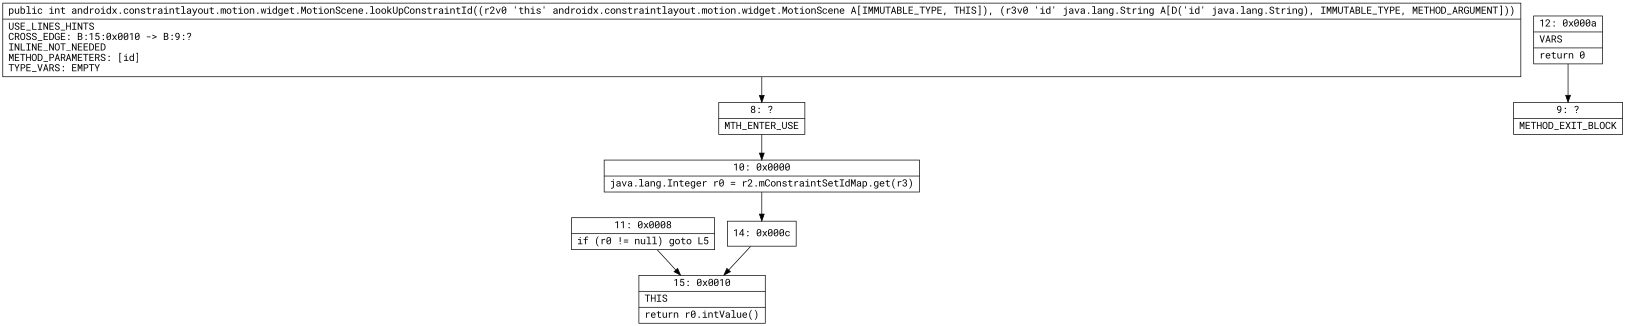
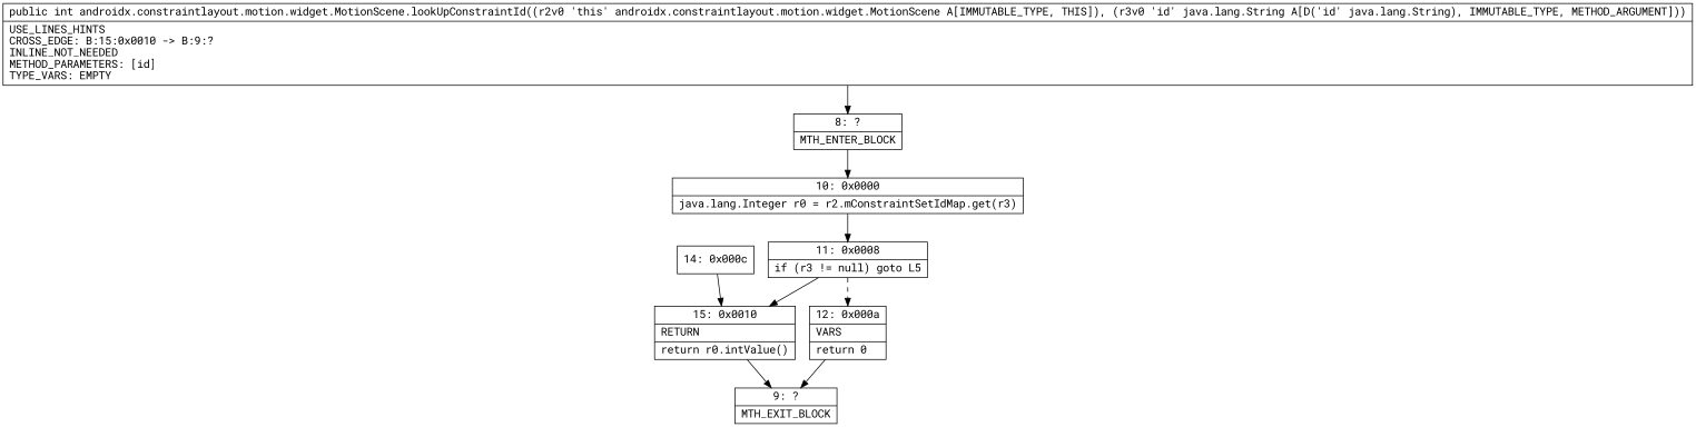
  digraph {
    fontname="Roboto Mono"
    node [fontname="Roboto Mono" shape=record]
    edge [fontname="Roboto Mono"]
-   n1 [label="{8\:\ ?|MTH_ENTER_USE\l}"]
+   n1 [label="{8\:\ ?|MTH_ENTER_BLOCK\l}"]
    n2 [label="{10\:\ 0x0000|java.lang.Integer r0 = r2.mConstraintSetIdMap.get(r3)\l}"]
-   n3 [label="{11\:\ 0x0008|if (r0 != null) goto L5\l}"]
+   n3 [label="{11\:\ 0x0008|if (r3 != null) goto L5\l}"]
    n4 [label="{12\:\ 0x000a|VARS\l|return 0\l}"]
-   n5 [label="{15\:\ 0x0010|THIS\l|return r0.intValue()\l}"]
-   n6 [label="{9\:\ ?|METHOD_EXIT_BLOCK\l}"]
+   n5 [label="{15\:\ 0x0010|RETURN\l|return r0.intValue()\l}"]
+   n6 [label="{9\:\ ?|MTH_EXIT_BLOCK\l}"]
    n7 [label="{14\:\ 0x000c}"]
    n8 [label="{public int androidx.constraintlayout.motion.widget.MotionScene.lookUpConstraintId((r2v0 'this' androidx.constraintlayout.motion.widget.MotionScene A[IMMUTABLE_TYPE, THIS]), (r3v0 'id' java.lang.String A[D('id' java.lang.String), IMMUTABLE_TYPE, METHOD_ARGUMENT]))  | USE_LINES_HINTS\lCROSS_EDGE: B:15:0x0010 \-\> B:9:?\lINLINE_NOT_NEEDED\lMETHOD_PARAMETERS: [id]\lTYPE_VARS: EMPTY\l}"]
    n1 -> n2
-   n2 -> n7
+   n2 -> n3
+   n3 -> n4 [style=dashed]
    n3 -> n5
    n4 -> n6
+   n5 -> n6
    n7 -> n5
    n8 -> n1
  }
